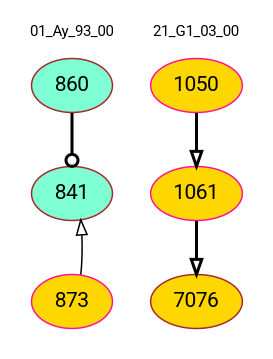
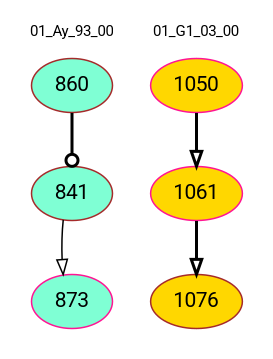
  digraph {
    fontname=Roboto
    node [color=brown fillcolor=aquamarine fontname=Roboto style=filled]
    edge [arrowhead=onormal color=black fontname=Roboto style=bold]
    n1 [label=860]
    n2 [label=841]
-   n3 [color=deeppink fillcolor=gold label=873]
+   n3 [color=deeppink label=873]
    n4 [color=deeppink fillcolor=gold label=1050]
    n5 [color=deeppink fillcolor=gold label=1061]
-   n6 [fillcolor=gold label=7076]
+   n6 [fillcolor=gold label=1076]
    subgraph cluster_1 {
      color=white
      fontsize=10
      label="01_Ay_93_00"
      n1
      n2
      n3
    }
    subgraph cluster_2 {
      color=white
      fontsize=10
-     label="21_G1_03_00"
+     label="01_G1_03_00"
      n4
      n5
      n6
    }
    n1 -> n2 [arrowhead=odot]
-   n3 -> n2 [style=solid]
+   n2 -> n3 [style=solid]
    n4 -> n5
    n5 -> n6
  }
